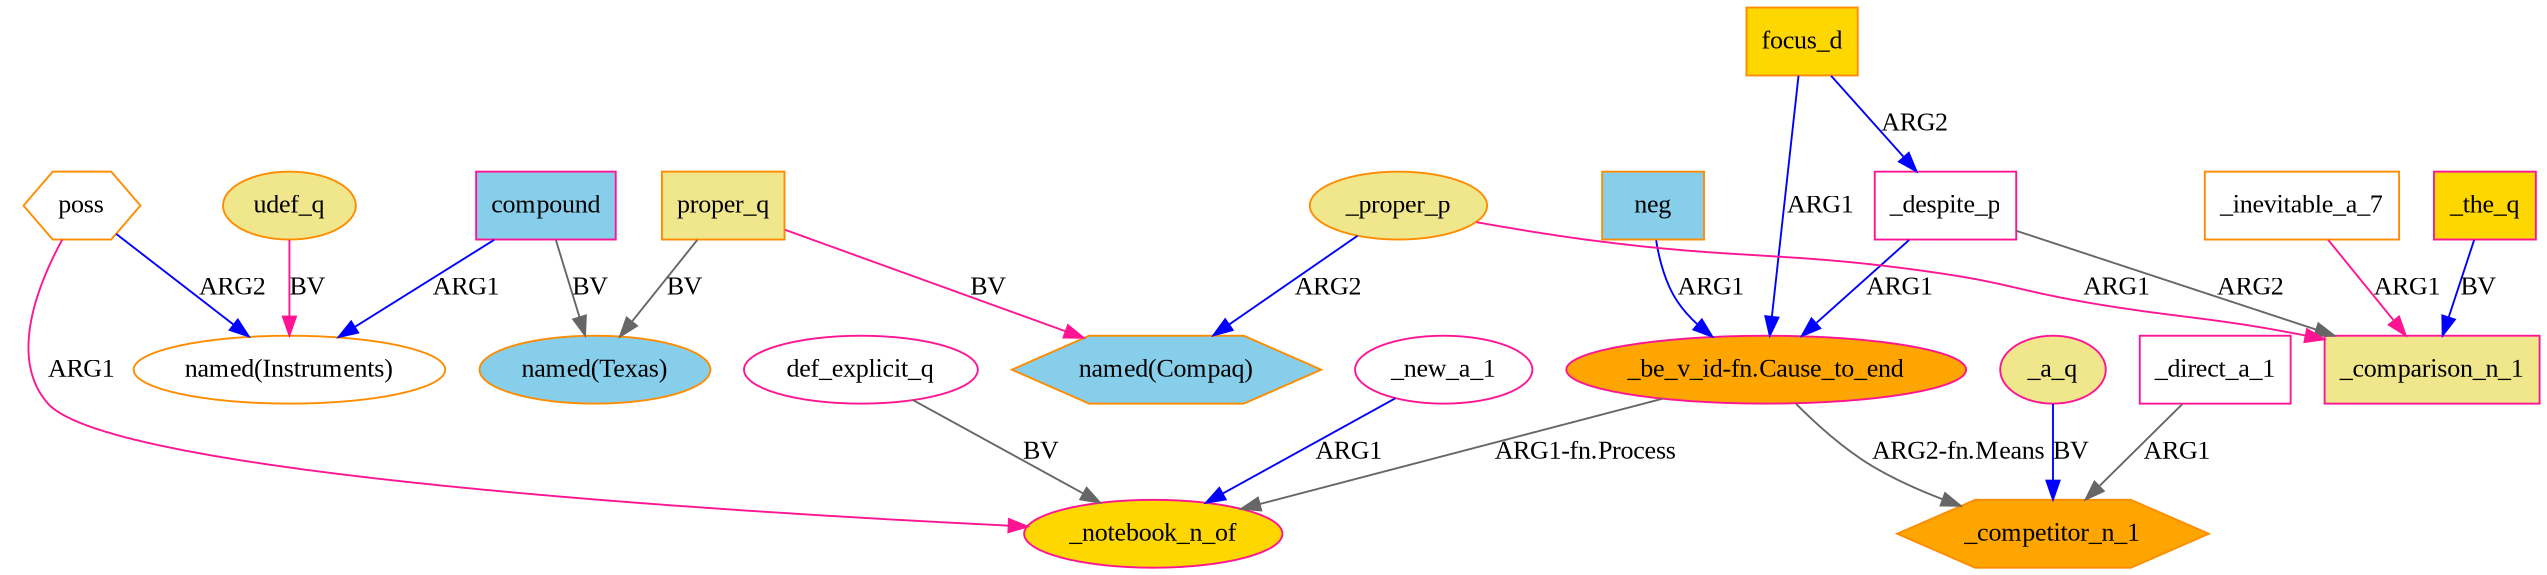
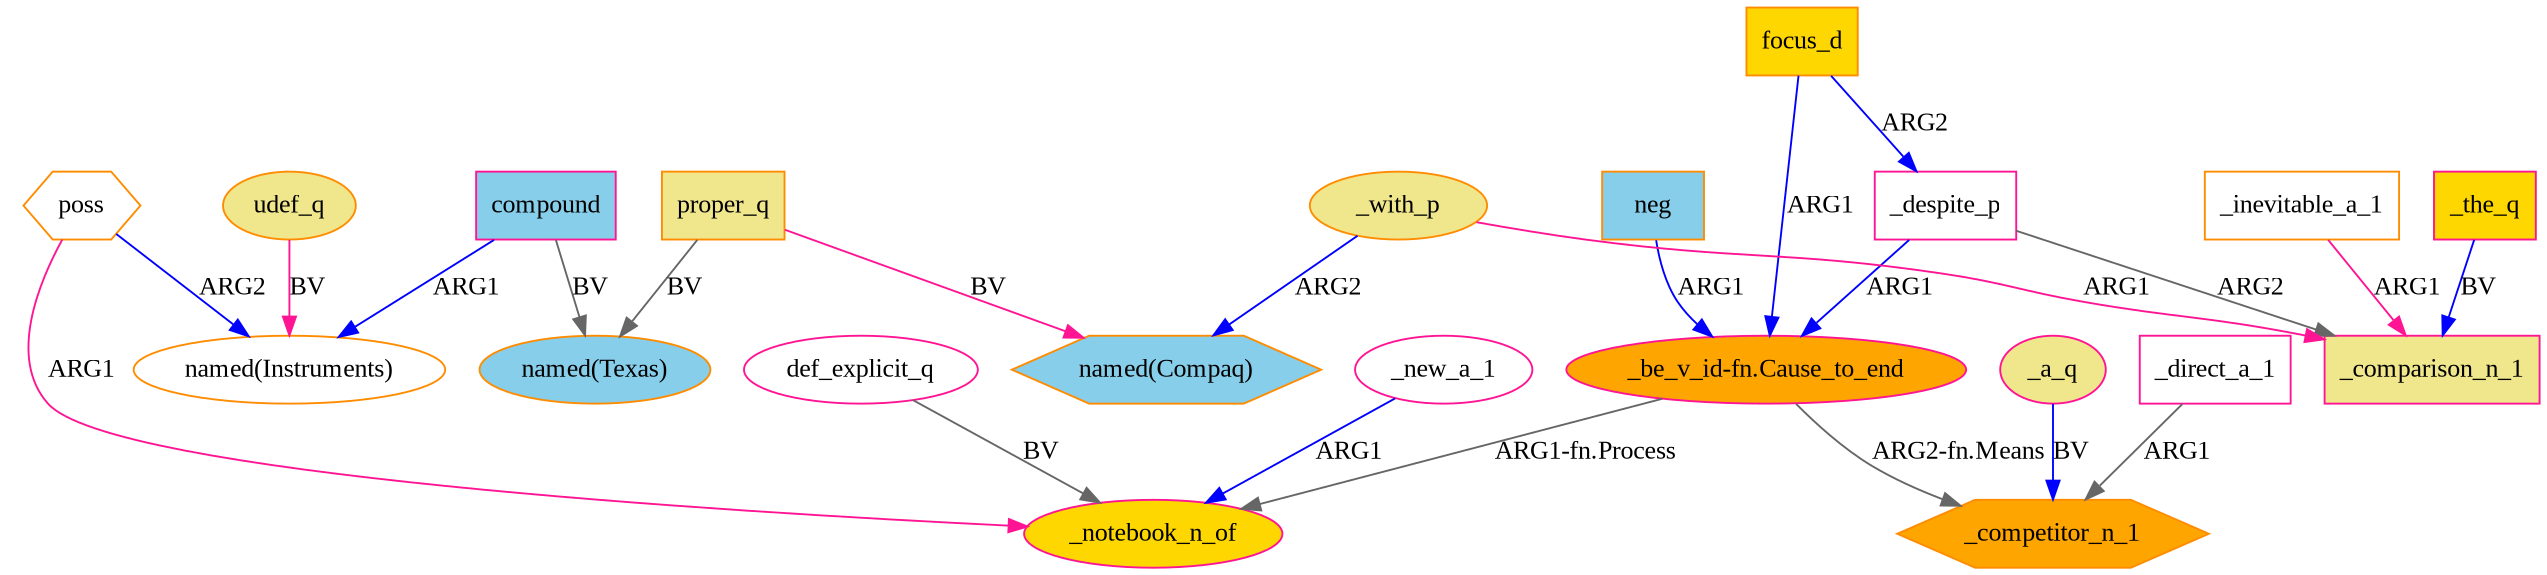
  digraph {
    fontname="Liberation Serif"
    node [color=darkorange fillcolor=white fontname="Liberation Serif" shape=box style=filled]
    edge [color=blue fontname="Liberation Serif"]
    proper_q [fillcolor=khaki]
    "named(Texas)" [fillcolor=skyblue shape=ellipse]
    "named(Compaq)" [fillcolor=skyblue shape=hexagon]
    focus_d [fillcolor=gold]
    "_be_v_id-fn.Cause_to_end" [color=deeppink fillcolor=orange shape=ellipse]
    _despite_p [color=deeppink]
    _notebook_n_of [color=deeppink fillcolor=gold shape=ellipse]
    _competitor_n_1 [fillcolor=orange shape=hexagon]
    _comparison_n_1 [color=deeppink fillcolor=khaki]
-   _inevitable_a_1 [label=_inevitable_a_7]
+   _inevitable_a_1
    neg [fillcolor=skyblue]
    compound [color=deeppink fillcolor=skyblue]
    "named(Instruments)" [shape=ellipse]
    def_explicit_q [color=deeppink shape=ellipse]
    poss [shape=hexagon]
    _direct_a_1 [color=deeppink]
-   _with_p [fillcolor=khaki shape=ellipse label=_proper_p]
+   _with_p [fillcolor=khaki shape=ellipse]
    _a_q [color=deeppink fillcolor=khaki shape=ellipse]
    udef_q [fillcolor=khaki shape=ellipse]
    _the_q [color=deeppink fillcolor=gold]
    _new_a_1 [color=deeppink shape=ellipse]
    proper_q -> "named(Texas)" [color=gray40 label=BV]
    proper_q -> "named(Compaq)" [color=deeppink label=BV]
    focus_d -> "_be_v_id-fn.Cause_to_end" [label=ARG1]
    focus_d -> _despite_p [label=ARG2]
    "_be_v_id-fn.Cause_to_end" -> _notebook_n_of [color=gray40 label="ARG1-fn.Process"]
    "_be_v_id-fn.Cause_to_end" -> _competitor_n_1 [color=gray40 label="ARG2-fn.Means"]
    _despite_p -> "_be_v_id-fn.Cause_to_end" [label=ARG1]
    _despite_p -> _comparison_n_1 [color=gray40 label=ARG2]
    _inevitable_a_1 -> _comparison_n_1 [color=deeppink label=ARG1]
    neg -> "_be_v_id-fn.Cause_to_end" [label=ARG1]
    compound -> "named(Texas)" [color=gray40 label=BV]
    compound -> "named(Instruments)" [label=ARG1]
    def_explicit_q -> _notebook_n_of [color=gray40 label=BV]
    poss -> _notebook_n_of [color=deeppink label=ARG1]
    poss -> "named(Instruments)" [label=ARG2]
    _direct_a_1 -> _competitor_n_1 [color=gray40 label=ARG1]
    _with_p -> "named(Compaq)" [label=ARG2]
    _with_p -> _comparison_n_1 [color=deeppink label=ARG1]
    _a_q -> _competitor_n_1 [label=BV]
    udef_q -> "named(Instruments)" [color=deeppink label=BV]
    _the_q -> _comparison_n_1 [label=BV]
    _new_a_1 -> _notebook_n_of [label=ARG1]
  }
